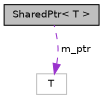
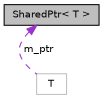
  digraph {
    node [fontname=Helvetica fontsize=10 shape=record style=filled]
    n1 [color=black fillcolor=grey75 fontcolor=black height=0.2 label="SharedPtr\< T \>" width=0.4]
    n2 [color=grey75 fillcolor=white height=0.2 label=T width=0.4]
-   n2 -> n1 [color=darkorchid3 dir=back fontname=Helvetica fontsize=10 label=" m_ptr" labelfontname=Helvetica labelfontsize=10 style=dashed]
+   n1 -> n2 [color=darkorchid3 dir=back fontname=Helvetica fontsize=10 label=" m_ptr" labelfontname=Helvetica labelfontsize=10 style=dashed]
  }
